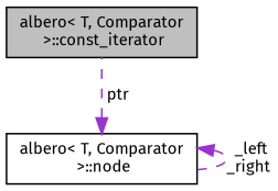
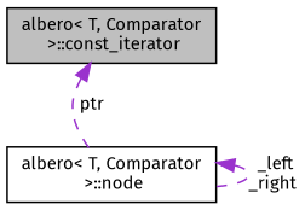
  digraph {
    fontname="Fira Sans"
    node [color=black fontname="Fira Sans" fontsize=10 shape=record style=filled]
    edge [color=darkorchid3 dir=back fontname="Fira Sans" fontsize=10 labelfontname=Helvetica labelfontsize=10 style=dashed]
    n1 [fillcolor=grey75 fontcolor=black height=0.2 label="albero\< T, Comparator\l \>::const_iterator" width=0.4]
    n2 [fillcolor=white height=0.2 label="albero\< T, Comparator\l \>::node" width=0.4]
-   n2 -> n1 [label=" ptr"]
+   n1 -> n2 [label=" ptr"]
    n2 -> n2 [label=" _left\n_right"]
  }
